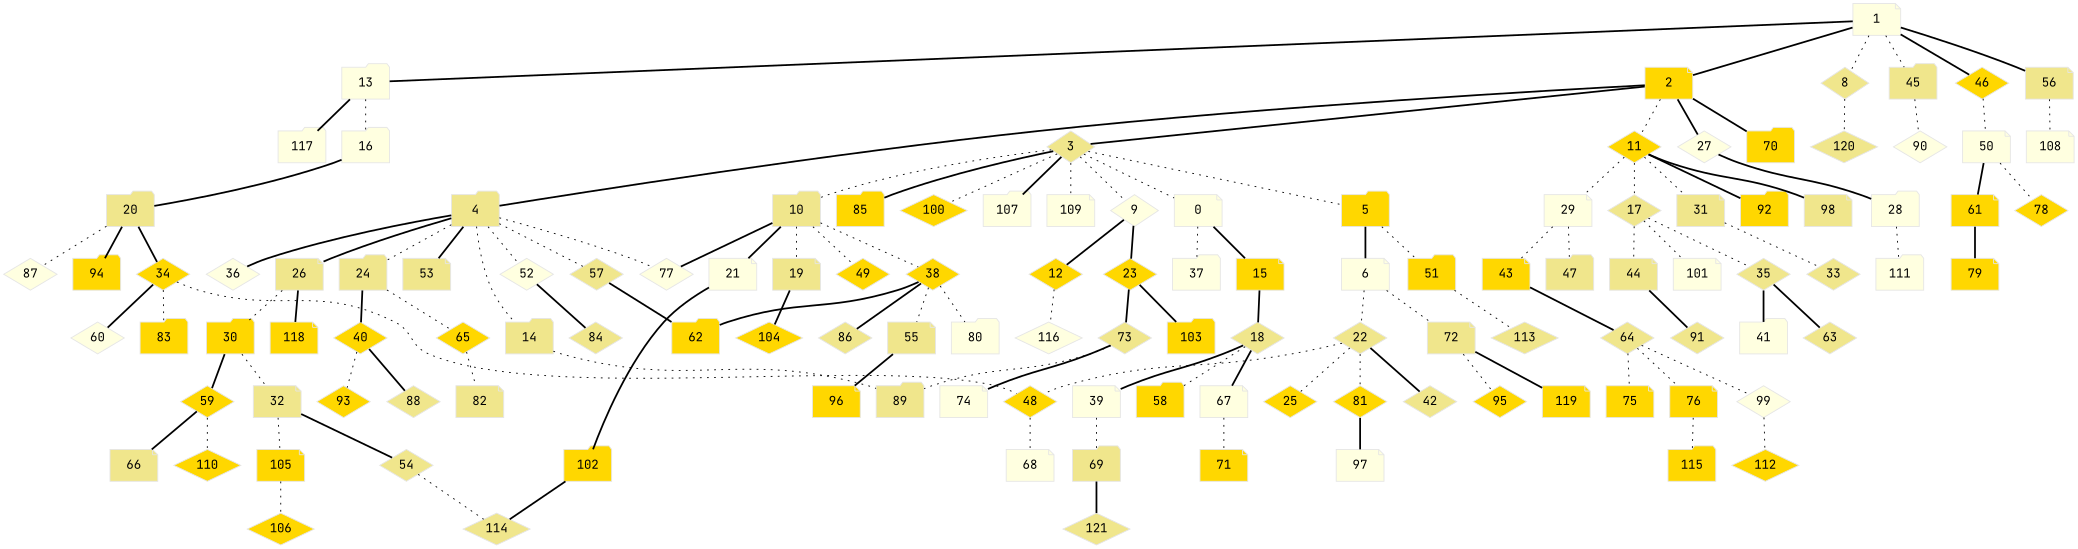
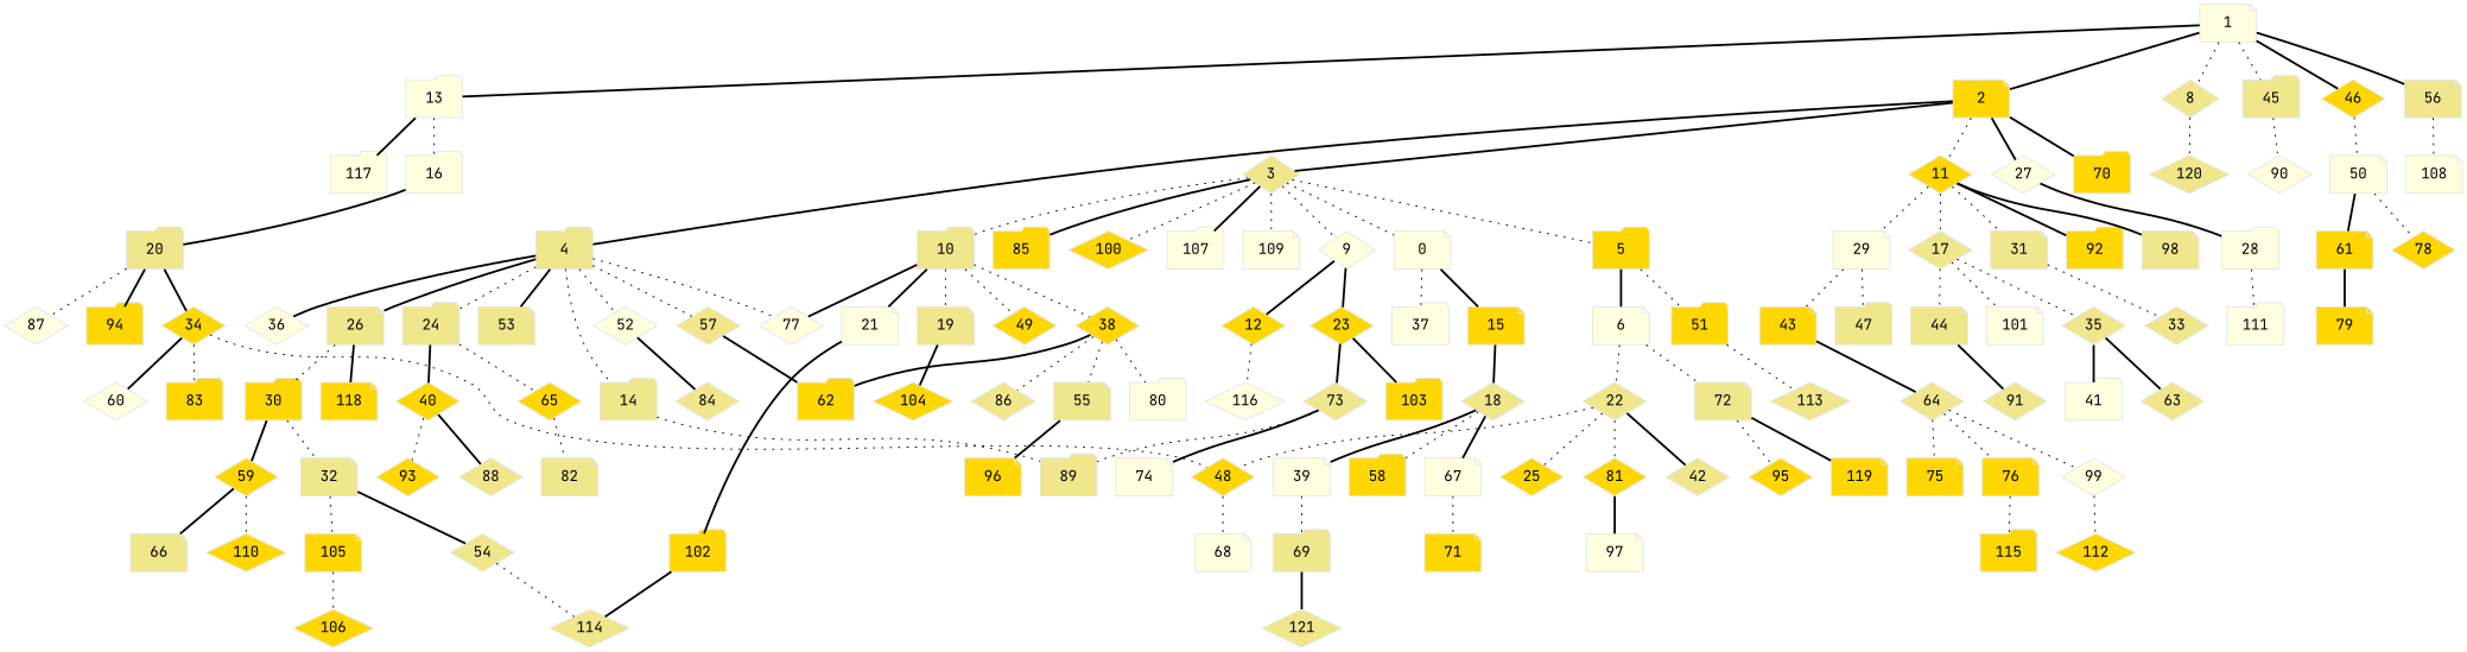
  graph {
    fontname="JetBrains Mono"
    node [color=gray90 fillcolor=gold fontname="JetBrains Mono" shape=diamond style=filled]
    edge [fontname="JetBrains Mono" style=dotted]
    1 [fillcolor=lightyellow shape=note]
    2 [shape=note]
    8 [fillcolor=khaki]
    13 [fillcolor=lightyellow shape=folder]
    45 [fillcolor=khaki shape=folder]
    46
    56 [fillcolor=khaki shape=note]
    3 [fillcolor=khaki]
    4 [fillcolor=khaki shape=folder]
    11
    27 [fillcolor=lightyellow]
    70 [shape=folder]
    120 [fillcolor=khaki]
    16 [fillcolor=lightyellow shape=folder]
    117 [fillcolor=lightyellow shape=folder]
    90 [fillcolor=lightyellow]
    50 [fillcolor=lightyellow shape=note]
    108 [fillcolor=lightyellow shape=note]
    5 [shape=folder]
    n20 [fillcolor=lightyellow label=0 shape=note]
    9 [fillcolor=lightyellow]
    10 [fillcolor=khaki shape=folder]
    85 [shape=folder]
    100
    107 [fillcolor=lightyellow shape=folder]
    109 [fillcolor=lightyellow shape=note]
    14 [fillcolor=khaki shape=folder]
    24 [fillcolor=khaki shape=folder]
    26 [fillcolor=khaki shape=note]
    36 [fillcolor=lightyellow]
    52 [fillcolor=lightyellow]
    53 [fillcolor=khaki shape=note]
    57 [fillcolor=khaki]
    77 [fillcolor=lightyellow]
    17 [fillcolor=khaki]
    29 [fillcolor=lightyellow shape=note]
    31 [fillcolor=khaki shape=note]
    92 [shape=folder]
    98 [fillcolor=khaki shape=note]
    28 [fillcolor=lightyellow shape=folder]
    6 [fillcolor=lightyellow shape=note]
    51 [shape=folder]
    15 [shape=note]
    37 [fillcolor=lightyellow shape=folder]
    12
    23
    19 [fillcolor=khaki shape=note]
    21 [fillcolor=lightyellow shape=note]
    38
    49
    89 [fillcolor=khaki shape=folder]
    40
    65
    30 [shape=folder]
    118 [shape=note]
    84 [fillcolor=khaki]
    62 [shape=folder]
    22 [fillcolor=khaki]
    72 [fillcolor=khaki shape=note]
    113 [fillcolor=khaki]
    25
    42 [fillcolor=khaki]
    48
    81
    95
    119 [shape=note]
    18 [fillcolor=khaki]
    116 [fillcolor=lightyellow]
    73 [fillcolor=khaki]
    103 [shape=folder]
    104
    102 [shape=folder]
    55 [fillcolor=khaki shape=note]
    80 [fillcolor=lightyellow shape=folder]
    86 [fillcolor=khaki]
    35 [fillcolor=khaki]
    44 [fillcolor=khaki shape=note]
    101 [fillcolor=lightyellow shape=note]
    43 [shape=note]
    47 [fillcolor=khaki shape=folder]
    33 [fillcolor=khaki]
    20 [fillcolor=khaki shape=folder]
    39 [fillcolor=lightyellow shape=note]
    58 [shape=folder]
    67 [fillcolor=lightyellow shape=note]
    34
    87 [fillcolor=lightyellow]
    94 [shape=folder]
    41 [fillcolor=lightyellow shape=folder]
    63 [fillcolor=khaki]
    91 [fillcolor=khaki]
    69 [fillcolor=khaki shape=folder]
    71 [shape=note]
    60 [fillcolor=lightyellow]
    83 [shape=folder]
    114 [fillcolor=khaki]
    68 [fillcolor=lightyellow shape=note]
    97 [fillcolor=lightyellow shape=note]
    74 [fillcolor=lightyellow shape=note]
    88 [fillcolor=khaki]
    93
    82 [fillcolor=khaki shape=note]
    32 [fillcolor=khaki shape=note]
    59
    111 [fillcolor=lightyellow shape=folder]
    64 [fillcolor=khaki]
    54 [fillcolor=khaki]
    105 [shape=note]
    66 [fillcolor=khaki shape=note]
    110
    106
    96 [shape=note]
    121 [fillcolor=khaki]
    75 [shape=note]
    76 [shape=note]
    99 [fillcolor=lightyellow]
    61 [shape=note]
    78
    79 [shape=note]
    115 [shape=folder]
    112
    1 -- 2 [style=bold]
    1 -- 8
    1 -- 13 [style=bold]
    1 -- 45
    1 -- 46 [style=bold]
    1 -- 56 [style=bold]
    2 -- 3 [style=bold]
    2 -- 4 [style=bold]
    2 -- 11
    2 -- 27 [style=bold]
    2 -- 70 [style=bold]
    8 -- 120
    13 -- 16
    13 -- 117 [style=bold]
    45 -- 90
    46 -- 50
    56 -- 108
    3 -- 5
    3 -- n20
    3 -- 9
    3 -- 10
    3 -- 85 [style=bold]
    3 -- 100
    3 -- 107 [style=bold]
    3 -- 109
    4 -- 14
    4 -- 24
    4 -- 26 [style=bold]
    4 -- 36 [style=bold]
    4 -- 52
    4 -- 53 [style=bold]
    4 -- 57
    4 -- 77
    11 -- 17
    11 -- 29
    11 -- 31
    11 -- 92 [style=bold]
    11 -- 98 [style=bold]
    27 -- 28 [style=bold]
    16 -- 20 [style=bold]
    50 -- 61 [style=bold]
    50 -- 78
    5 -- 6 [style=bold]
    5 -- 51
    n20 -- 15 [style=bold]
    n20 -- 37
    9 -- 12 [style=bold]
    9 -- 23 [style=bold]
    10 -- 77 [style=bold]
    10 -- 19
    10 -- 21 [style=bold]
    10 -- 38
    10 -- 49
    14 -- 89
    24 -- 40 [style=bold]
    24 -- 65
    26 -- 30
    26 -- 118 [style=bold]
    52 -- 84 [style=bold]
    57 -- 62 [style=bold]
    17 -- 35
    17 -- 44
    17 -- 101
    29 -- 43
    29 -- 47
    31 -- 33
    28 -- 111
    6 -- 22
    6 -- 72
    51 -- 113
    15 -- 18 [style=bold]
    12 -- 116
    23 -- 73 [style=bold]
    23 -- 103 [style=bold]
    19 -- 104 [style=bold]
    21 -- 102 [style=bold]
    38 -- 62 [style=bold]
    38 -- 55
    38 -- 80
-   38 -- 86 [style=bold]
+   38 -- 86
    40 -- 88 [style=bold]
    40 -- 93
    65 -- 82
    30 -- 32
    30 -- 59 [style=bold]
    22 -- 25
    22 -- 42 [style=bold]
    22 -- 48
    22 -- 81
    72 -- 95
    72 -- 119 [style=bold]
    48 -- 68
    81 -- 97 [style=bold]
    18 -- 39 [style=bold]
    18 -- 58
    18 -- 67 [style=bold]
    73 -- 89
    73 -- 74 [style=bold]
    102 -- 114 [style=bold]
    55 -- 96 [style=bold]
    35 -- 41 [style=bold]
    35 -- 63 [style=bold]
    44 -- 91 [style=bold]
    43 -- 64 [style=bold]
    20 -- 34 [style=bold]
    20 -- 87
    20 -- 94 [style=bold]
    39 -- 69
    67 -- 71
    34 -- 48
    34 -- 60 [style=bold]
    34 -- 83
    69 -- 121 [style=bold]
    32 -- 54 [style=bold]
    32 -- 105
    59 -- 66 [style=bold]
    59 -- 110
    64 -- 75
    64 -- 76
    64 -- 99
    54 -- 114
    105 -- 106
    76 -- 115
    99 -- 112
    61 -- 79 [style=bold]
  }
